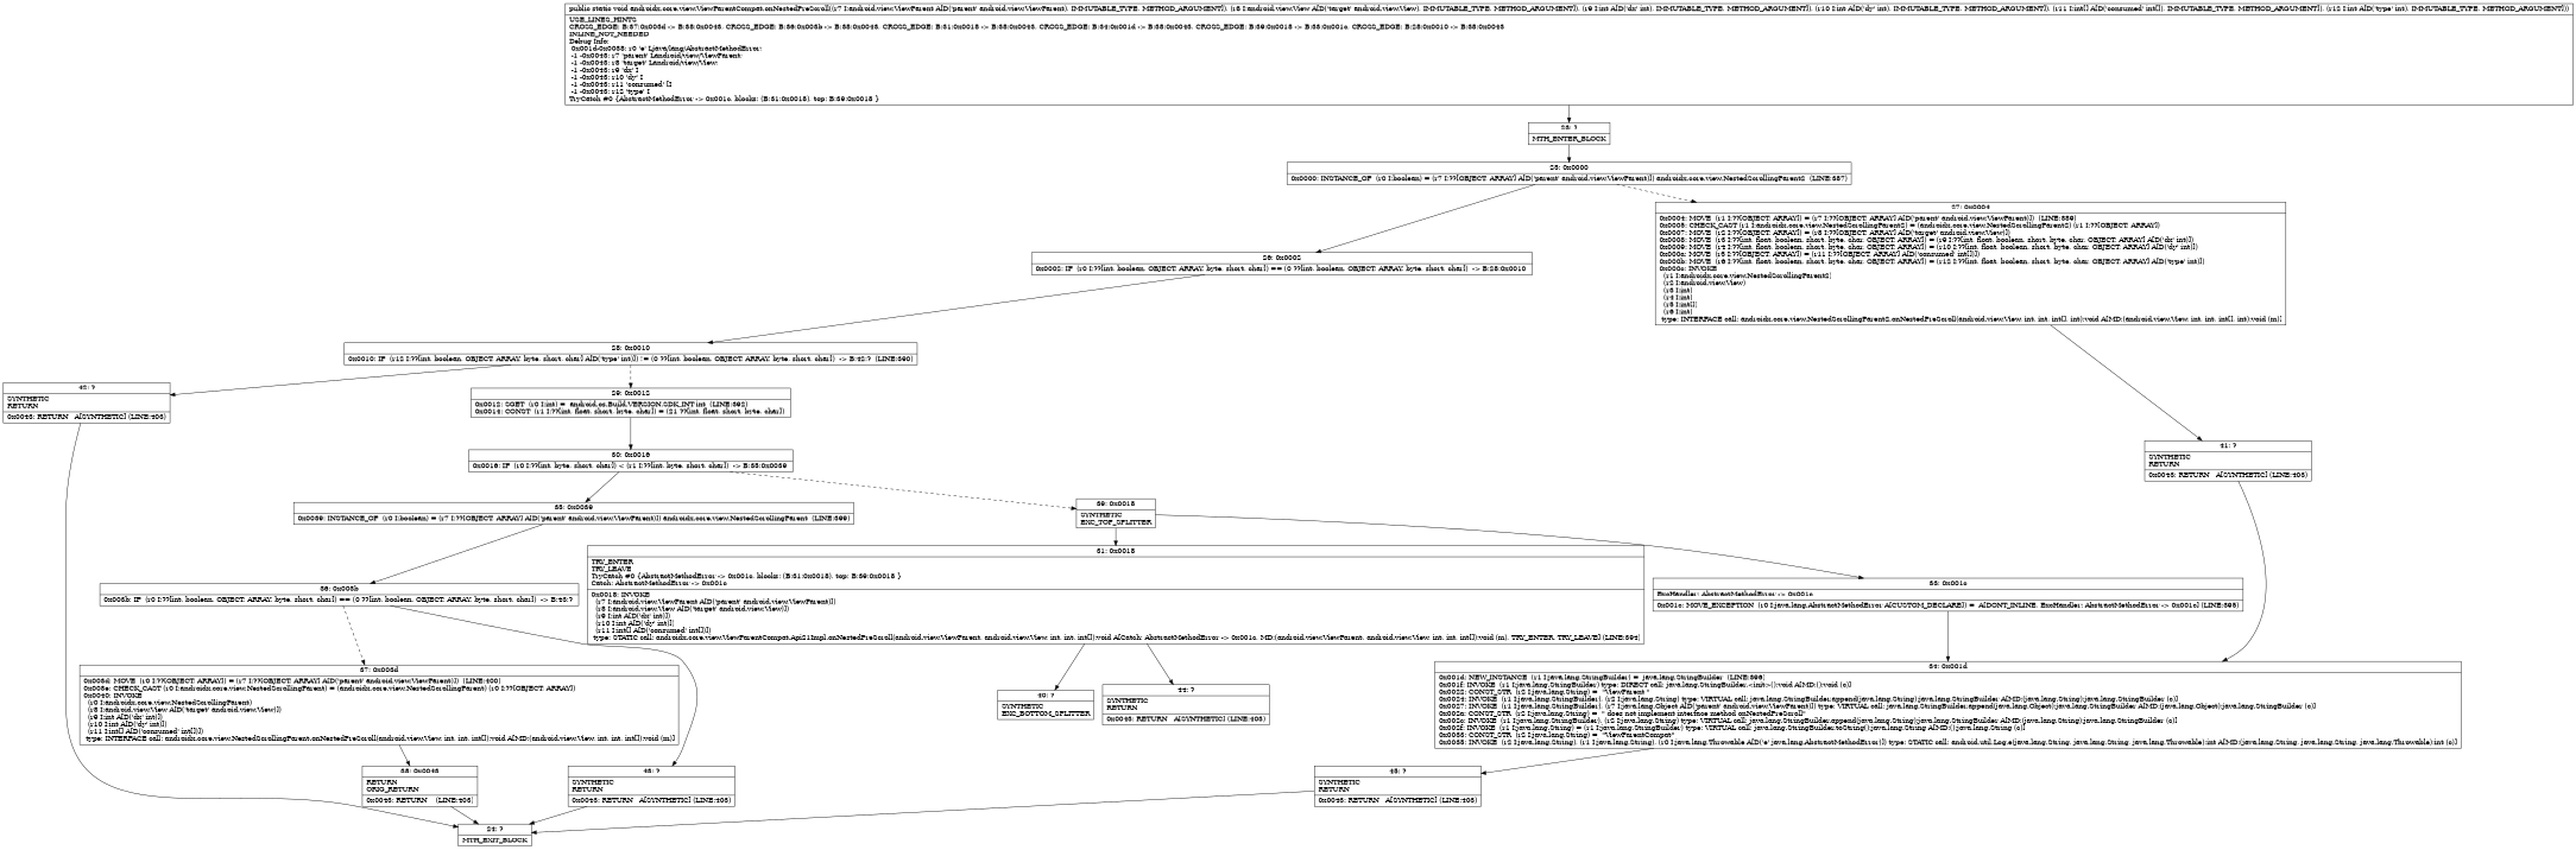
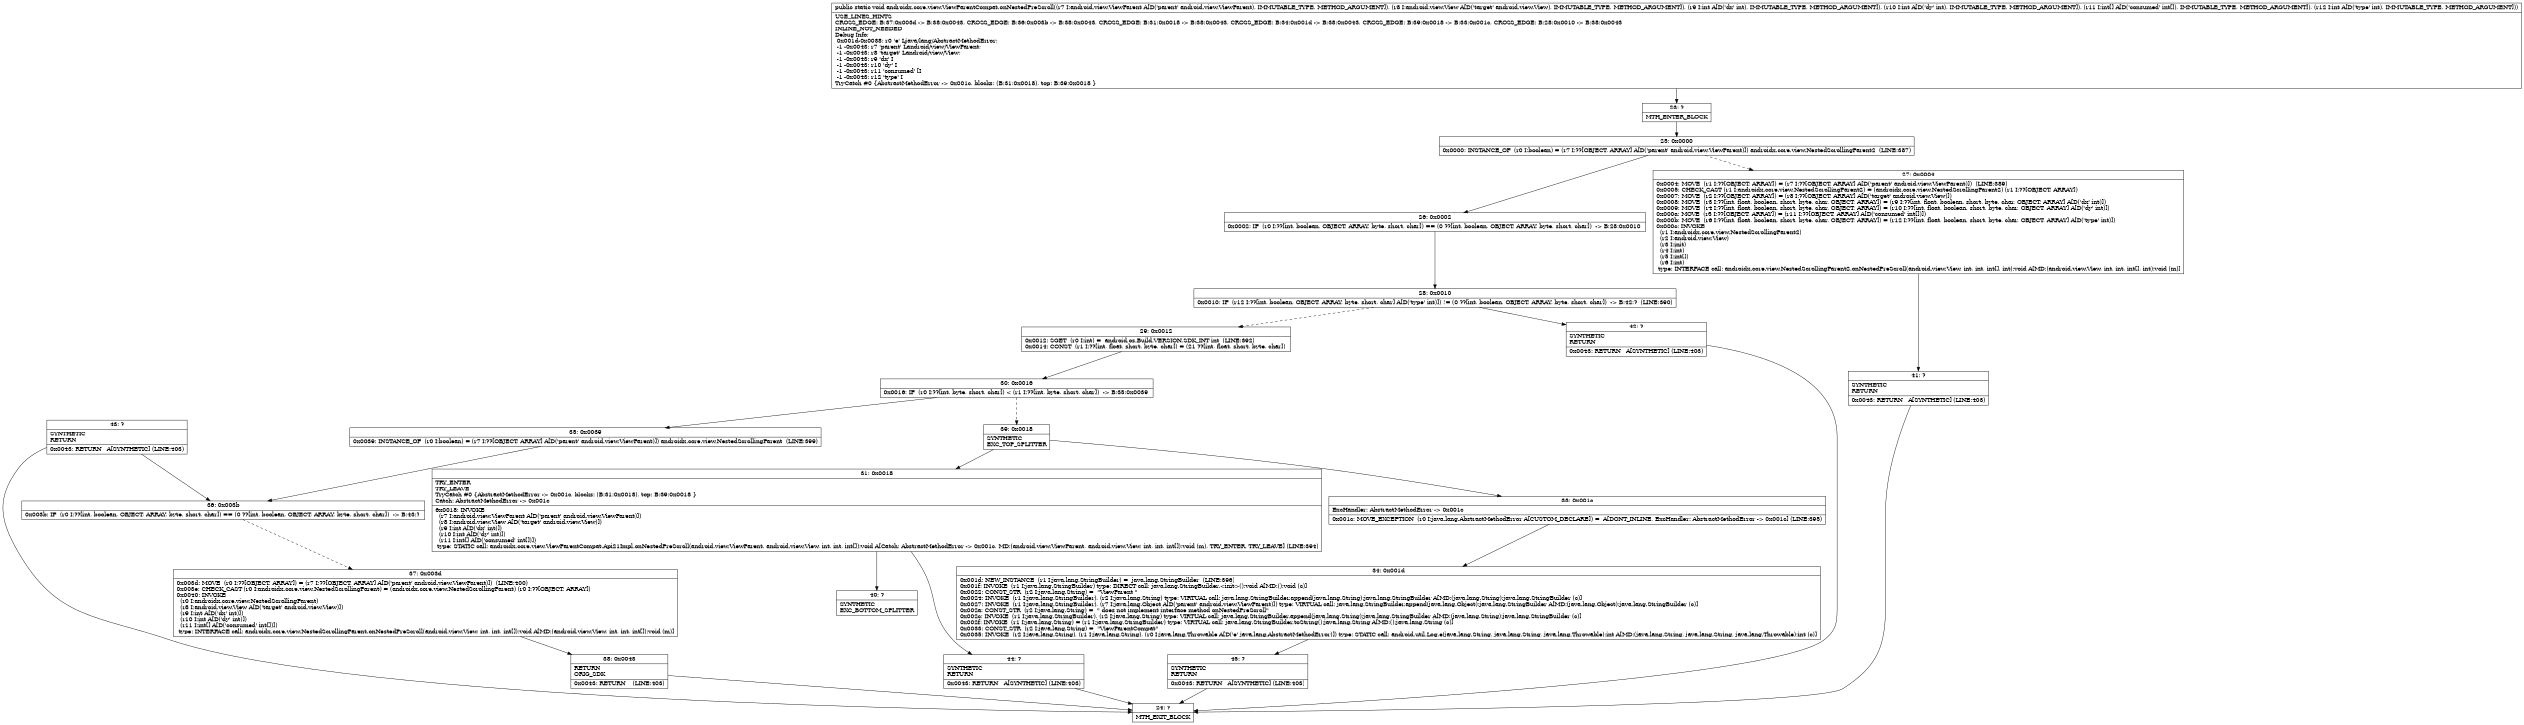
  digraph {
    node [shape=record]
    n1 [label="{23\:\ ?|MTH_ENTER_BLOCK\l}"]
    n2 [label="{25\:\ 0x0000|0x0000: INSTANCE_OF  (r0 I:boolean) = (r7 I:??[OBJECT, ARRAY] A[D('parent' android.view.ViewParent)]) androidx.core.view.NestedScrollingParent2  (LINE:387)\l}"]
    n3 [label="{26\:\ 0x0002|0x0002: IF  (r0 I:??[int, boolean, OBJECT, ARRAY, byte, short, char]) == (0 ??[int, boolean, OBJECT, ARRAY, byte, short, char])  \-\> B:28:0x0010 \l}"]
-   n4 [label="{27\:\ 0x0004|0x0004: MOVE  (r1 I:??[OBJECT, ARRAY]) = (r7 I:??[OBJECT, ARRAY] A[D('parent' android.view.ViewParent)])  (LINE:389)\l0x0005: CHECK_CAST (r1 I:androidx.core.view.NestedScrollingParent2) = (androidx.core.view.NestedScrollingParent2) (r1 I:??[OBJECT, ARRAY]) \l0x0007: MOVE  (r2 I:??[OBJECT, ARRAY]) = (r8 I:??[OBJECT, ARRAY] A[D('target' android.view.View)]) \l0x0008: MOVE  (r3 I:??[int, float, boolean, short, byte, char, OBJECT, ARRAY]) = (r9 I:??[int, float, boolean, short, byte, char, OBJECT, ARRAY] A[D('dx' int)]) \l0x0009: MOVE  (r4 I:??[int, float, boolean, short, byte, char, OBJECT, ARRAY]) = (r10 I:??[int, float, boolean, short, byte, char, OBJECT, ARRAY] A[D('dy' int)]) \l0x000a: MOVE  (r5 I:??[OBJECT, ARRAY]) = (r11 I:??[OBJECT, ARRAY] A[D('consumed' int[])]) \l0x000b: MOVE  (r6 I:??[int, float, boolean, short, byte, char, OBJECT, ARRAY]) = (r12 I:??[int, float, boolean, short, byte, char, OBJECT, ARRAY] A[D('type' int)]) \l0x000c: INVOKE  \l  (r1 I:androidx.core.view.NestedScrollingParent2)\l  (r2 I:android.view.View)\l  (r3 I:int)\l  (r4 I:int)\l  (r5 I:int[])\l  (r6 I:int)\l type: INTERFACE call: androidx.core.view.NestedScrollingParent2.onNestedPreScroll(android.view.View, int, int, int[], int):void A[MD:(android.view.View, int, int, int[], int):void (m)]\l}"]
+   n4 [label="{27\:\ 0x0004|0x0004: MOVE  (r1 I:??[OBJECT, ARRAY]) = (r7 I:??[OBJECT, ARRAY] A[D('parent' android.view.ViewParent)])  (LINE:389)\l0x0005: CHECK_CAST (r1 I:androidx.core.view.NestedScrollingParent2) = (androidx.core.view.NestedScrollingParent2) (r1 I:??[OBJECT, ARRAY]) \l0x0007: MOVE  (r2 I:??[OBJECT, ARRAY]) = (r8 I:??[OBJECT, ARRAY] A[D('target' android.view.View)]) \l0x0008: MOVE  (r3 I:??[int, float, boolean, short, byte, char, OBJECT, ARRAY]) = (r9 I:??[int, float, boolean, short, byte, char, OBJECT, ARRAY] A[D('dx' int)]) \l0x0009: MOVE  (r4 I:??[int, float, boolean, short, byte, char, OBJECT, ARRAY]) = (r10 I:??[int, float, boolean, short, byte, char, OBJECT, ARRAY] A[D('dy' int)]) \l0x000a: MOVE  (r5 I:??[OBJECT, ARRAY]) = (r11 I:??[OBJECT, ARRAY] A[D('consumed' int[])]) \l0x000b: MOVE  (r6 I:??[int, float, boolean, short, byte, char, OBJECT, ARRAY]) = (r12 I:??[int, float, boolean, short, byte, char, OBJECT, ARRAY] A[D('type' int)]) \l0x000c: INVOKE  \l  (r1 I:androidx.core.view.NestedScrollingParent2)\l  (r2 I:android.view.View)\l  (r3 I:init)\l  (r4 I:int)\l  (r5 I:int[])\l  (r6 I:int)\l type: INTERFACE call: androidx.core.view.NestedScrollingParent2.onNestedPreScroll(android.view.View, int, int, int[], int):void A[MD:(android.view.View, int, int, int[], int):void (m)]\l}"]
    n5 [label="{28\:\ 0x0010|0x0010: IF  (r12 I:??[int, boolean, OBJECT, ARRAY, byte, short, char] A[D('type' int)]) != (0 ??[int, boolean, OBJECT, ARRAY, byte, short, char])  \-\> B:42:?  (LINE:390)\l}"]
    n6 [label="{41\:\ ?|SYNTHETIC\lRETURN\l|0x0043: RETURN   A[SYNTHETIC] (LINE:403)\l}"]
    n7 [label="{29\:\ 0x0012|0x0012: SGET  (r0 I:int) =  android.os.Build.VERSION.SDK_INT int  (LINE:392)\l0x0014: CONST  (r1 I:??[int, float, short, byte, char]) = (21 ??[int, float, short, byte, char]) \l}"]
    n8 [label="{42\:\ ?|SYNTHETIC\lRETURN\l|0x0043: RETURN   A[SYNTHETIC] (LINE:403)\l}"]
    n9 [label="{24\:\ ?|MTH_EXIT_BLOCK\l}"]
    n10 [label="{30\:\ 0x0016|0x0016: IF  (r0 I:??[int, byte, short, char]) \< (r1 I:??[int, byte, short, char])  \-\> B:35:0x0039 \l}"]
    n11 [label="{35\:\ 0x0039|0x0039: INSTANCE_OF  (r0 I:boolean) = (r7 I:??[OBJECT, ARRAY] A[D('parent' android.view.ViewParent)]) androidx.core.view.NestedScrollingParent  (LINE:399)\l}"]
    n12 [label="{39\:\ 0x0018|SYNTHETIC\lEXC_TOP_SPLITTER\l}"]
    n13 [label="{36\:\ 0x003b|0x003b: IF  (r0 I:??[int, boolean, OBJECT, ARRAY, byte, short, char]) == (0 ??[int, boolean, OBJECT, ARRAY, byte, short, char])  \-\> B:43:? \l}"]
-   n14 [label="{31\:\ 0x0018|TRY_ENTER\lTRY_LEAVE\lTryCatch #0 \{AbstractMethodError \-\> 0x001c, blocks: (B:31:0x0018), top: B:39:0x0018 \}\lCatch: AbstractMethodError \-\> 0x001c\l|0x0018: INVOKE  \l  (r7 I:android.view.ViewParent A[D('parent' android.view.ViewParent)])\l  (r8 I:android.view.View A[D('target' android.view.View)])\l  (r9 I:int A[D('dx' int)])\l  (r10 I:int A[D('dy' int)])\l  (r11 I:int[] A[D('consumed' int[])])\l type: STATIC call: androidx.core.view.ViewParentCompat.Api21Impl.onNestedPreScroll(android.view.ViewParent, android.view.View, int, int, int[]):void A[Catch: AbstractMethodError \-\> 0x001c, MD:(android.view.ViewParent, android.view.View, int, int, int[]):void (m), TRY_ENTER, TRY_LEAVE] (LINE:394)\l}"]
+   n14 [label="{31\:\ 0x0018|TRY_ENTER\lTRY_LEAVE\lTryCatch #0 \{AbstractMethodError \-\> 0x001c, blocks: (B:31:0x0018), top: B:39:0x0018 \}\lCatch: AbstractMethodError \-\> 0x001c\l|6x0018: INVOKE  \l  (r7 I:android.view.ViewParent A[D('parent' android.view.ViewParent)])\l  (r8 I:android.view.View A[D('target' android.view.View)])\l  (r9 I:int A[D('dx' int)])\l  (r10 I:int A[D('dy' int)])\l  (r11 I:int[] A[D('consumed' int[])])\l type: STATIC call: androidx.core.view.ViewParentCompat.Api21Impl.onNestedPreScroll(android.view.ViewParent, android.view.View, int, int, int[]):void A[Catch: AbstractMethodError \-\> 0x001c, MD:(android.view.ViewParent, android.view.View, int, int, int[]):void (m), TRY_ENTER, TRY_LEAVE] (LINE:394)\l}"]
    n15 [label="{33\:\ 0x001c|ExcHandler: AbstractMethodError \-\> 0x001c\l|0x001c: MOVE_EXCEPTION  (r0 I:java.lang.AbstractMethodError A[CUSTOM_DECLARE]) =  A[DONT_INLINE, ExcHandler: AbstractMethodError \-\> 0x001c] (LINE:395)\l}"]
    n16 [label="{37\:\ 0x003d|0x003d: MOVE  (r0 I:??[OBJECT, ARRAY]) = (r7 I:??[OBJECT, ARRAY] A[D('parent' android.view.ViewParent)])  (LINE:400)\l0x003e: CHECK_CAST (r0 I:androidx.core.view.NestedScrollingParent) = (androidx.core.view.NestedScrollingParent) (r0 I:??[OBJECT, ARRAY]) \l0x0040: INVOKE  \l  (r0 I:androidx.core.view.NestedScrollingParent)\l  (r8 I:android.view.View A[D('target' android.view.View)])\l  (r9 I:int A[D('dx' int)])\l  (r10 I:int A[D('dy' int)])\l  (r11 I:int[] A[D('consumed' int[])])\l type: INTERFACE call: androidx.core.view.NestedScrollingParent.onNestedPreScroll(android.view.View, int, int, int[]):void A[MD:(android.view.View, int, int, int[]):void (m)]\l}"]
    n17 [label="{43\:\ ?|SYNTHETIC\lRETURN\l|0x0043: RETURN   A[SYNTHETIC] (LINE:403)\l}"]
-   n18 [label="{38\:\ 0x0043|RETURN\lORIG_RETURN\l|0x0043: RETURN    (LINE:403)\l}"]
+   n18 [label="{38\:\ 0x0043|RETURN\lORIG_SDK\l|0x0043: RETURN    (LINE:403)\l}"]
    n19 [label="{40\:\ ?|SYNTHETIC\lEXC_BOTTOM_SPLITTER\l}"]
    n20 [label="{44\:\ ?|SYNTHETIC\lRETURN\l|0x0043: RETURN   A[SYNTHETIC] (LINE:403)\l}"]
    n21 [label="{34\:\ 0x001d|0x001d: NEW_INSTANCE  (r1 I:java.lang.StringBuilder) =  java.lang.StringBuilder  (LINE:396)\l0x001f: INVOKE  (r1 I:java.lang.StringBuilder) type: DIRECT call: java.lang.StringBuilder.\<init\>():void A[MD:():void (c)]\l0x0022: CONST_STR  (r2 I:java.lang.String) =  \"ViewParent \" \l0x0024: INVOKE  (r1 I:java.lang.StringBuilder), (r2 I:java.lang.String) type: VIRTUAL call: java.lang.StringBuilder.append(java.lang.String):java.lang.StringBuilder A[MD:(java.lang.String):java.lang.StringBuilder (c)]\l0x0027: INVOKE  (r1 I:java.lang.StringBuilder), (r7 I:java.lang.Object A[D('parent' android.view.ViewParent)]) type: VIRTUAL call: java.lang.StringBuilder.append(java.lang.Object):java.lang.StringBuilder A[MD:(java.lang.Object):java.lang.StringBuilder (c)]\l0x002a: CONST_STR  (r2 I:java.lang.String) =  \" does not implement interface method onNestedPreScroll\" \l0x002c: INVOKE  (r1 I:java.lang.StringBuilder), (r2 I:java.lang.String) type: VIRTUAL call: java.lang.StringBuilder.append(java.lang.String):java.lang.StringBuilder A[MD:(java.lang.String):java.lang.StringBuilder (c)]\l0x002f: INVOKE  (r1 I:java.lang.String) = (r1 I:java.lang.StringBuilder) type: VIRTUAL call: java.lang.StringBuilder.toString():java.lang.String A[MD:():java.lang.String (c)]\l0x0033: CONST_STR  (r2 I:java.lang.String) =  \"ViewParentCompat\" \l0x0035: INVOKE  (r2 I:java.lang.String), (r1 I:java.lang.String), (r0 I:java.lang.Throwable A[D('e' java.lang.AbstractMethodError)]) type: STATIC call: android.util.Log.e(java.lang.String, java.lang.String, java.lang.Throwable):int A[MD:(java.lang.String, java.lang.String, java.lang.Throwable):int (c)]\l}"]
    n22 [label="{45\:\ ?|SYNTHETIC\lRETURN\l|0x0043: RETURN   A[SYNTHETIC] (LINE:403)\l}"]
    n23 [label="{public static void androidx.core.view.ViewParentCompat.onNestedPreScroll((r7 I:android.view.ViewParent A[D('parent' android.view.ViewParent), IMMUTABLE_TYPE, METHOD_ARGUMENT]), (r8 I:android.view.View A[D('target' android.view.View), IMMUTABLE_TYPE, METHOD_ARGUMENT]), (r9 I:int A[D('dx' int), IMMUTABLE_TYPE, METHOD_ARGUMENT]), (r10 I:int A[D('dy' int), IMMUTABLE_TYPE, METHOD_ARGUMENT]), (r11 I:int[] A[D('consumed' int[]), IMMUTABLE_TYPE, METHOD_ARGUMENT]), (r12 I:int A[D('type' int), IMMUTABLE_TYPE, METHOD_ARGUMENT]))  | USE_LINES_HINTS\lCROSS_EDGE: B:37:0x003d \-\> B:38:0x0043, CROSS_EDGE: B:36:0x003b \-\> B:38:0x0043, CROSS_EDGE: B:31:0x0018 \-\> B:38:0x0043, CROSS_EDGE: B:34:0x001d \-\> B:38:0x0043, CROSS_EDGE: B:39:0x0018 \-\> B:33:0x001c, CROSS_EDGE: B:28:0x0010 \-\> B:38:0x0043\lINLINE_NOT_NEEDED\lDebug Info:\l  0x001d\-0x0038: r0 'e' Ljava\/lang\/AbstractMethodError;\l  \-1 \-0x0043: r7 'parent' Landroid\/view\/ViewParent;\l  \-1 \-0x0043: r8 'target' Landroid\/view\/View;\l  \-1 \-0x0043: r9 'dx' I\l  \-1 \-0x0043: r10 'dy' I\l  \-1 \-0x0043: r11 'consumed' [I\l  \-1 \-0x0043: r12 'type' I\lTryCatch #0 \{AbstractMethodError \-\> 0x001c, blocks: (B:31:0x0018), top: B:39:0x0018 \}\l}"]
    n1 -> n2
    n2 -> n3
    n2 -> n4 [style=dashed]
    n3 -> n5
    n4 -> n6
    n5 -> n7 [style=dashed]
    n5 -> n8
-   n6 -> n21
+   n6 -> n9
    n7 -> n10
    n8 -> n9
    n10 -> n11
    n10 -> n12 [style=dashed]
    n11 -> n13
    n12 -> n14
    n12 -> n15
    n13 -> n16 [style=dashed]
-   n13 -> n17
+   n17 -> n13
    n14 -> n19
    n14 -> n20
    n15 -> n21
    n16 -> n18
    n17 -> n9
    n18 -> n9
+   n20 -> n9
    n21 -> n22
    n22 -> n9
    n23 -> n1
  }
